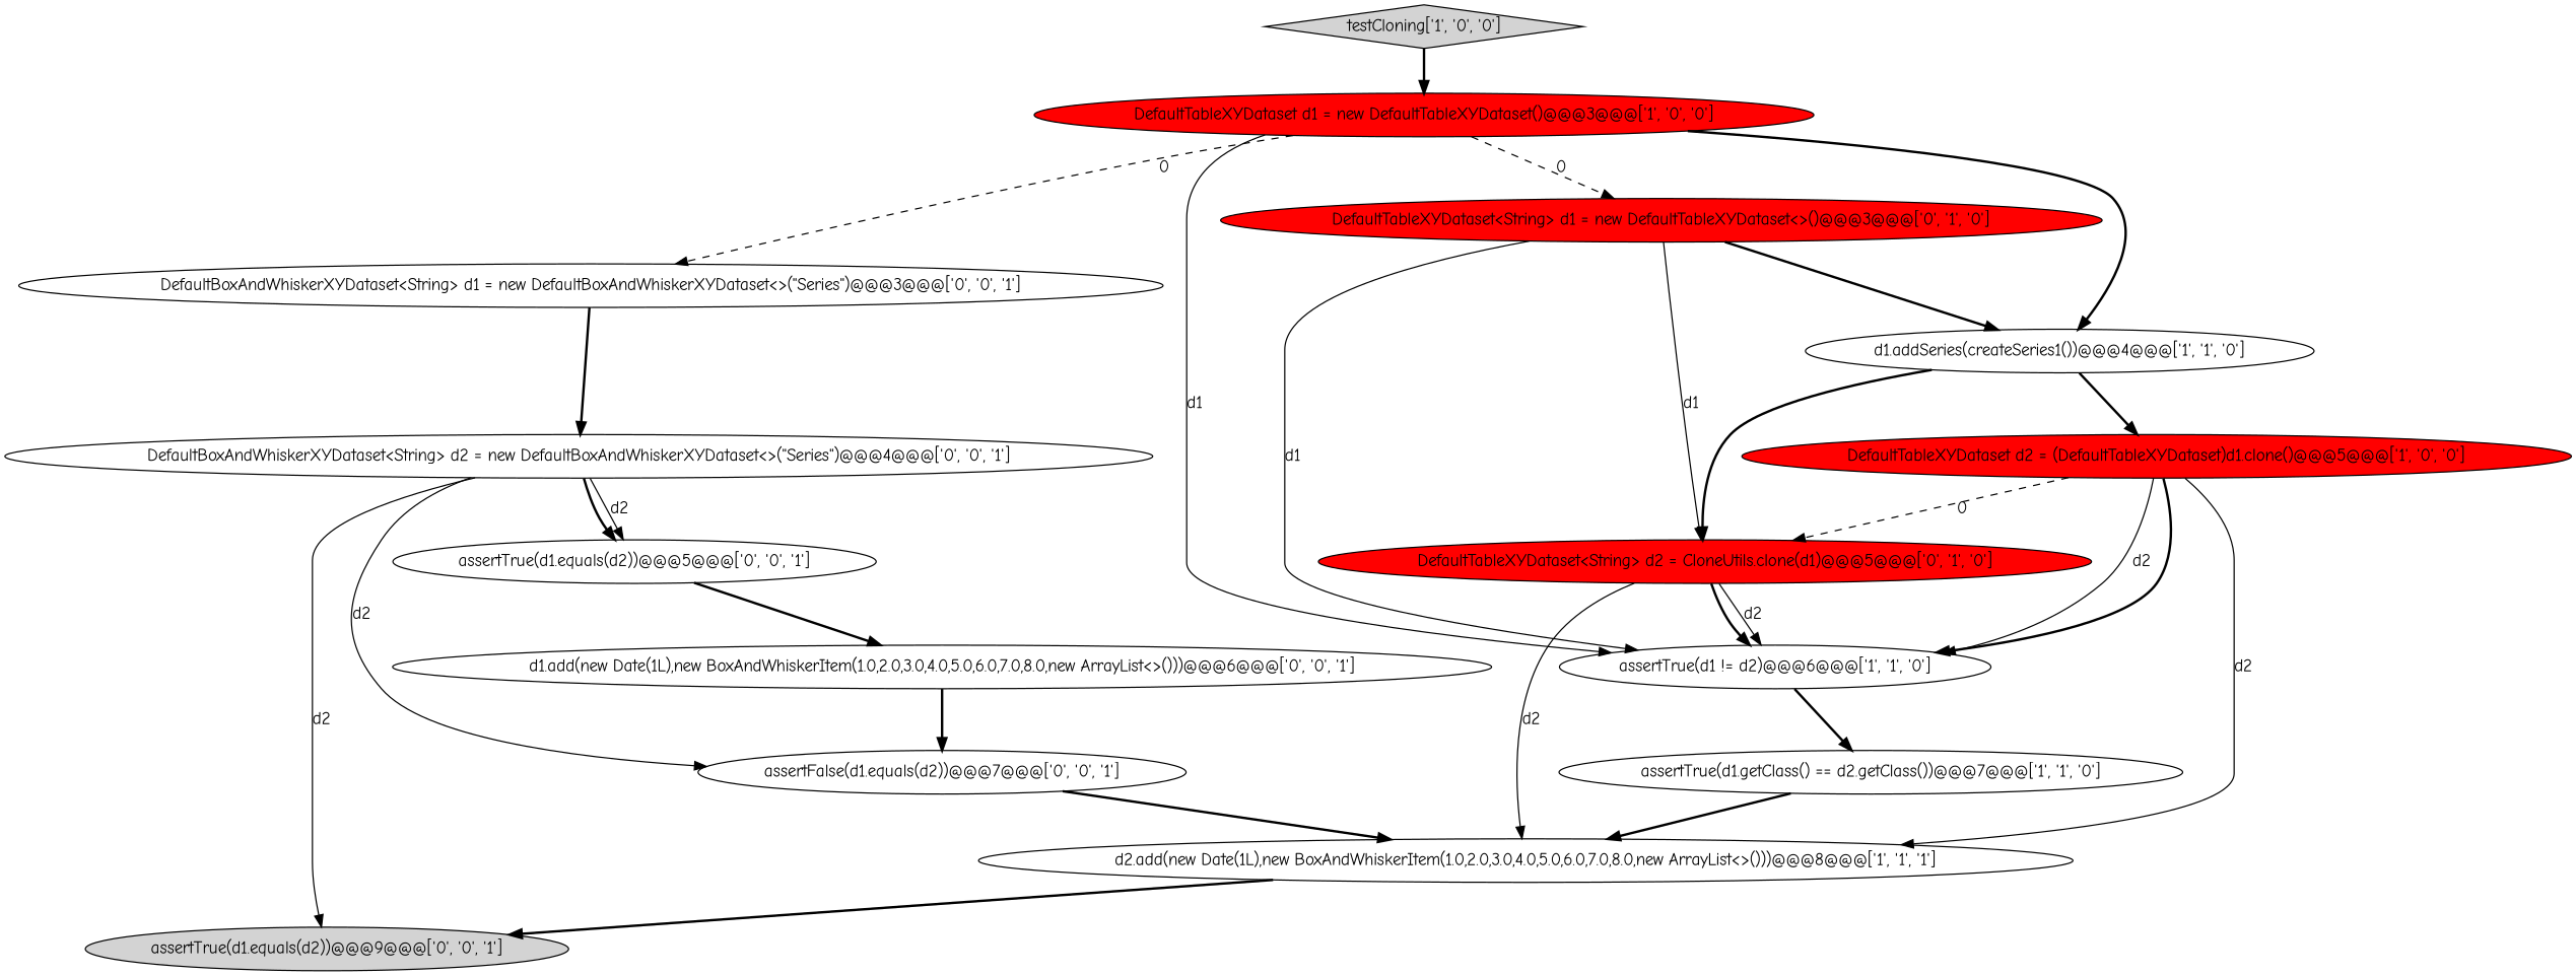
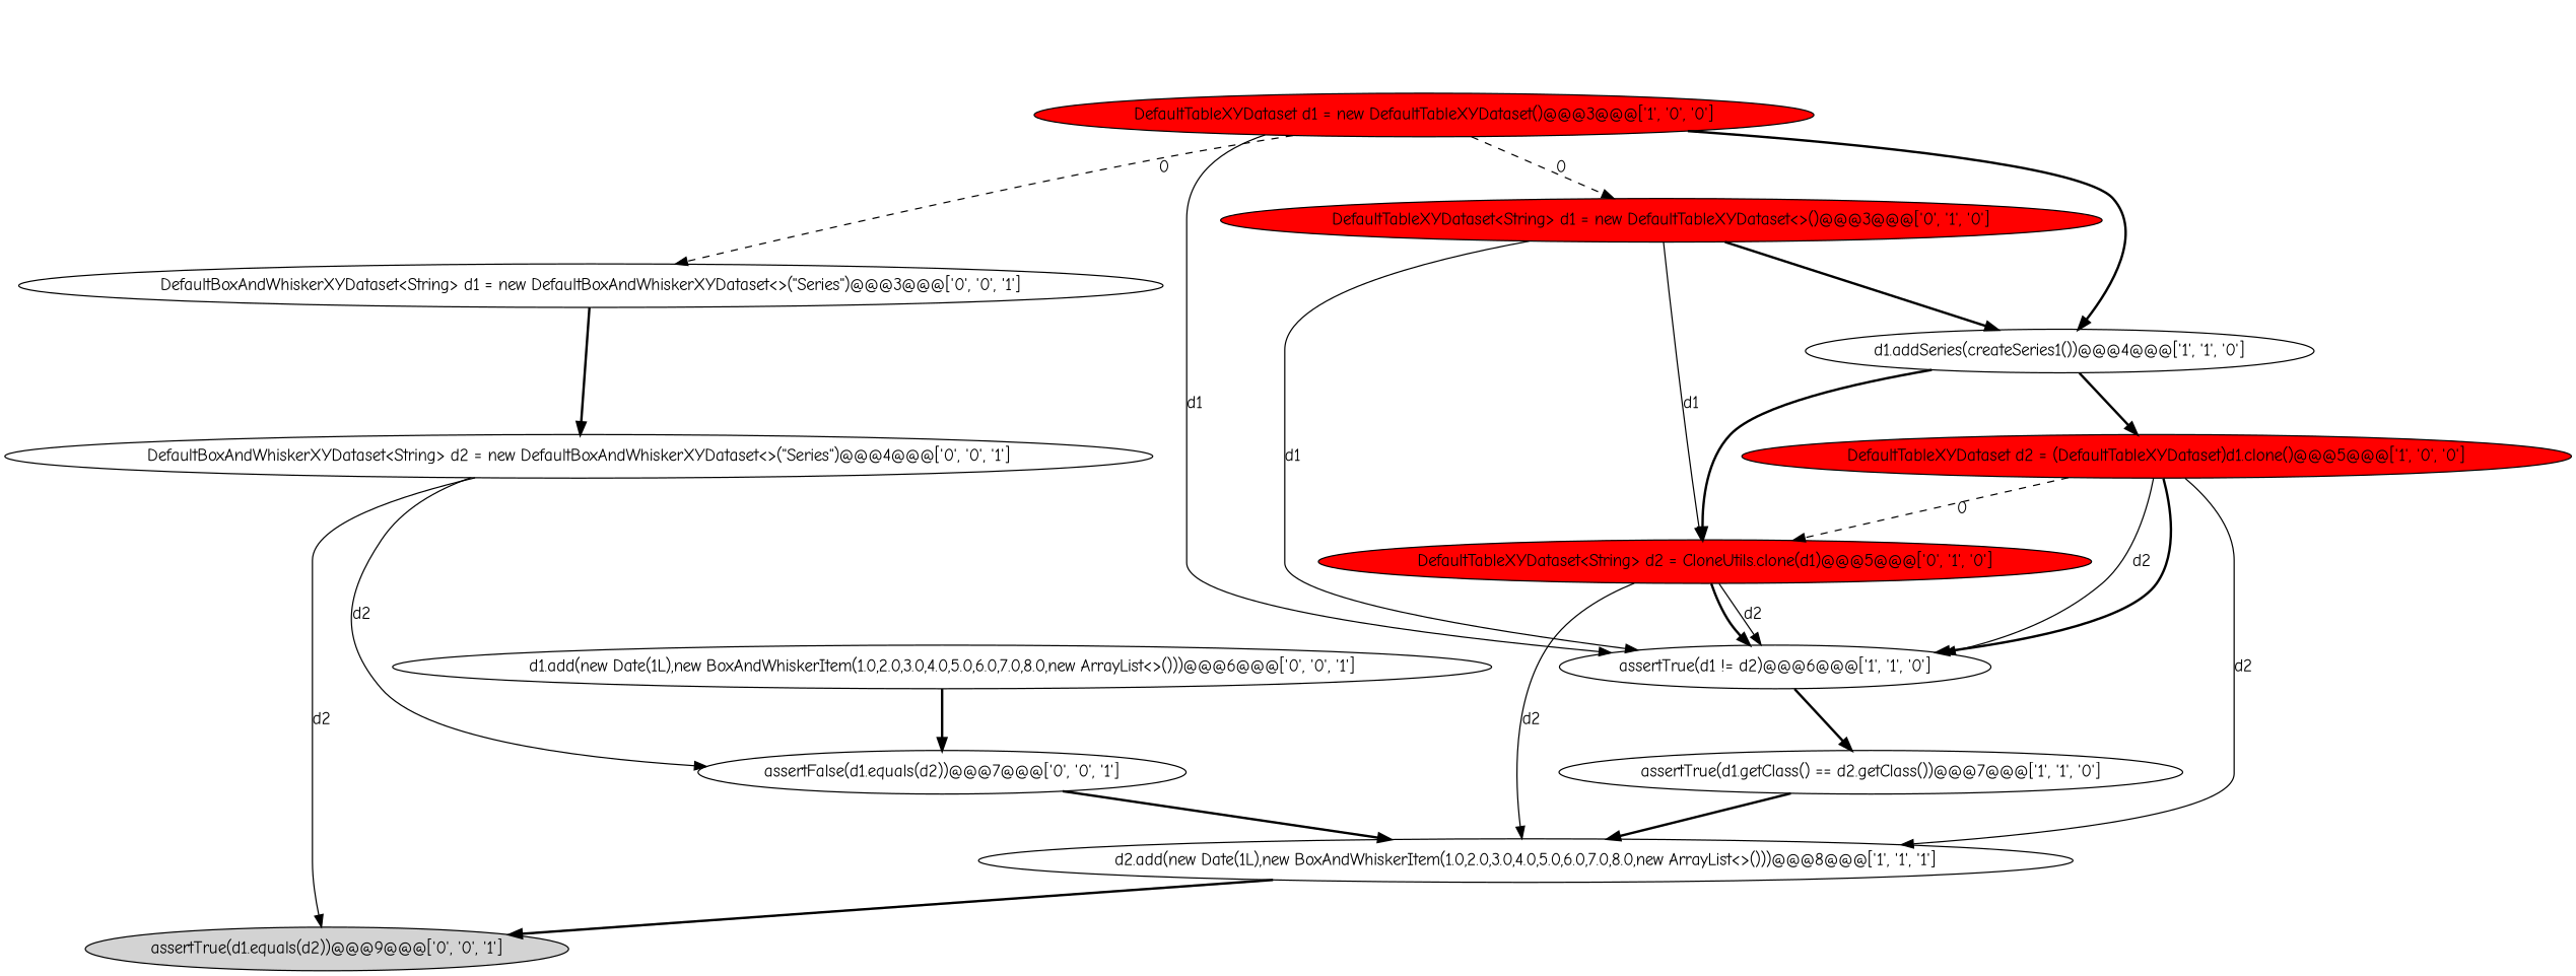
  digraph {
    fontname="Comic Neue"
    node [fillcolor=white fontname="Comic Neue" shape=ellipse style=filled]
    edge [fontname="Comic Neue" style=bold]
    n1 [fillcolor=red label="DefaultTableXYDataset d1 = new DefaultTableXYDataset()@@@3@@@['1', '0', '0']"]
    n2 [label="assertTrue(d1 != d2)@@@6@@@['1', '1', '0']"]
    n3 [label="d1.addSeries(createSeries1())@@@4@@@['1', '1', '0']"]
    n4 [label="DefaultBoxAndWhiskerXYDataset<String> d1 = new DefaultBoxAndWhiskerXYDataset<>(\"Series\")@@@3@@@['0', '0', '1']"]
    n5 [fillcolor=red label="DefaultTableXYDataset<String> d1 = new DefaultTableXYDataset<>()@@@3@@@['0', '1', '0']"]
    n6 [label="assertTrue(d1.getClass() == d2.getClass())@@@7@@@['1', '1', '0']"]
    n7 [fillcolor=red label="DefaultTableXYDataset<String> d2 = CloneUtils.clone(d1)@@@5@@@['0', '1', '0']"]
    n8 [fillcolor=red label="DefaultTableXYDataset d2 = (DefaultTableXYDataset)d1.clone()@@@5@@@['1', '0', '0']"]
    n9 [label="DefaultBoxAndWhiskerXYDataset<String> d2 = new DefaultBoxAndWhiskerXYDataset<>(\"Series\")@@@4@@@['0', '0', '1']"]
    n10 [label="d2.add(new Date(1L),new BoxAndWhiskerItem(1.0,2.0,3.0,4.0,5.0,6.0,7.0,8.0,new ArrayList<>()))@@@8@@@['1', '1', '1']"]
    n11 [fillcolor=lightgray label="assertTrue(d1.equals(d2))@@@9@@@['0', '0', '1']"]
    n12 [label="assertFalse(d1.equals(d2))@@@7@@@['0', '0', '1']"]
-   n13 [label="assertTrue(d1.equals(d2))@@@5@@@['0', '0', '1']"]
    n14 [label="d1.add(new Date(1L),new BoxAndWhiskerItem(1.0,2.0,3.0,4.0,5.0,6.0,7.0,8.0,new ArrayList<>()))@@@6@@@['0', '0', '1']"]
-   n15 [fillcolor=lightgray label="testCloning['1', '0', '0']" shape=diamond]
    n1 -> n2 [label=d1 style=solid]
    n1 -> n3
    n1 -> n4 [label=0 style=dashed]
    n1 -> n5 [label=0 style=dashed]
    n2 -> n6
    n3 -> n7
    n3 -> n8
    n4 -> n9
    n5 -> n2 [label=d1 style=solid]
    n5 -> n3
    n5 -> n7 [label=d1 style=solid]
    n6 -> n10
    n7 -> n2 [label=d2 style=solid]
    n7 -> n2
    n7 -> n10 [label=d2 style=solid]
    n8 -> n2 [label=d2 style=solid]
    n8 -> n2
    n8 -> n7 [label=0 style=dashed]
    n8 -> n10 [label=d2 style=solid]
    n9 -> n11 [label=d2 style=solid]
    n9 -> n12 [label=d2 style=solid]
-   n9 -> n13 [label=d2 style=solid]
-   n9 -> n13
    n10 -> n11
    n12 -> n10
-   n13 -> n14
    n14 -> n12
-   n15 -> n1
  }
